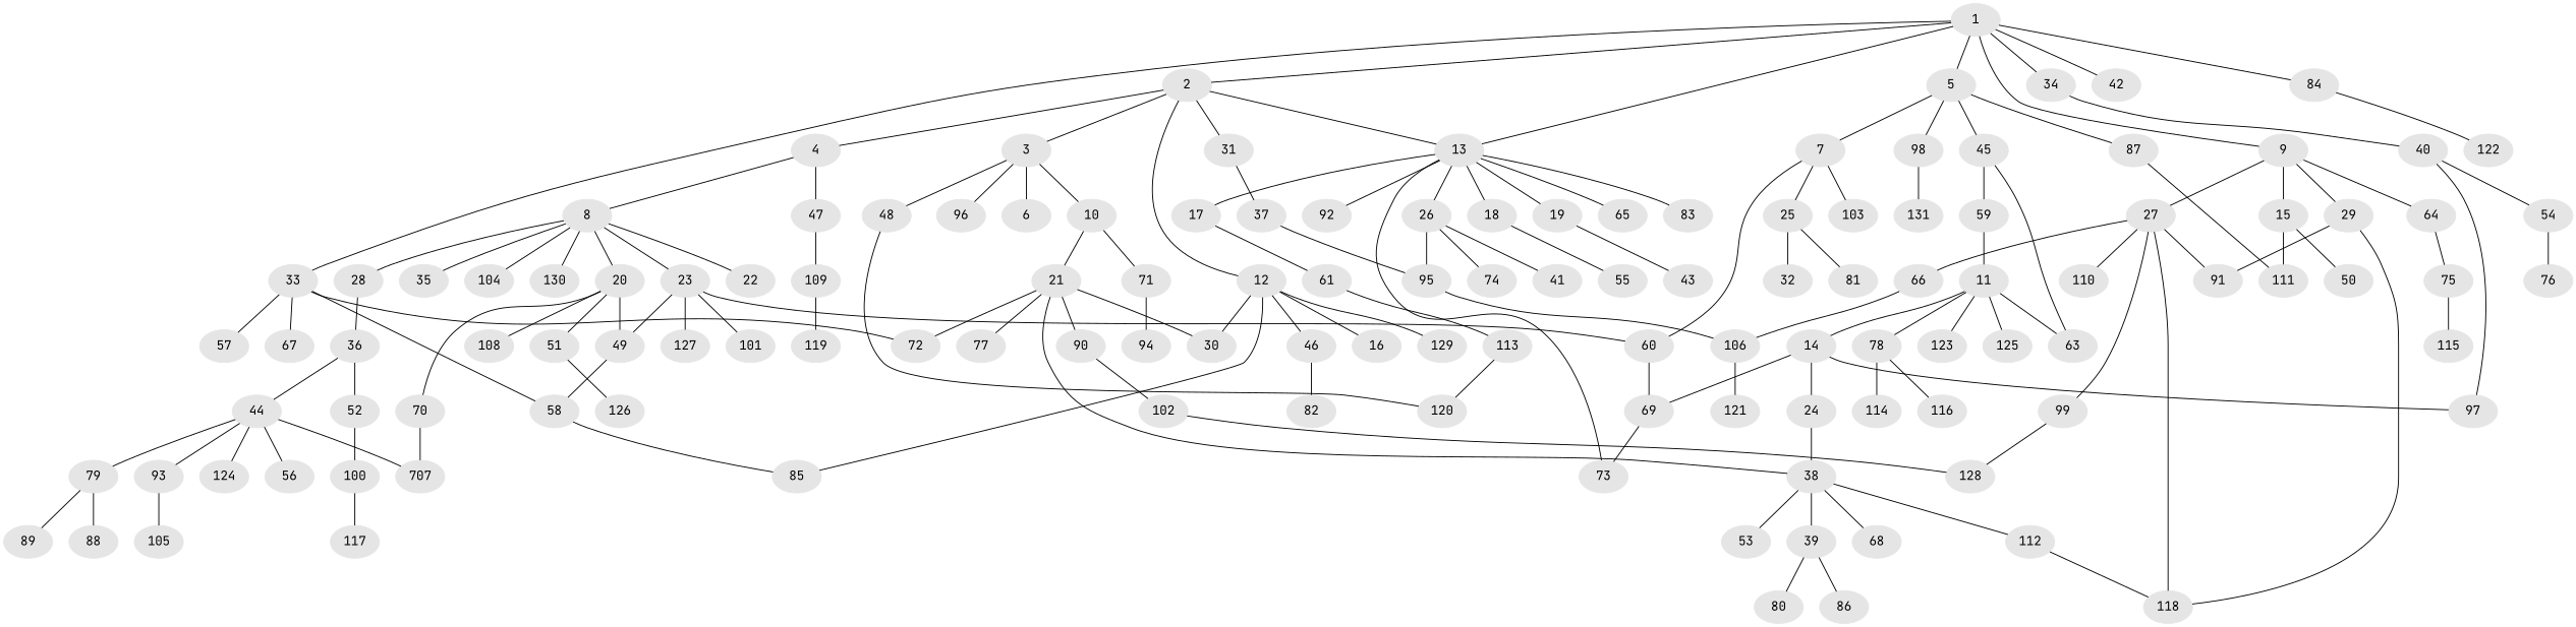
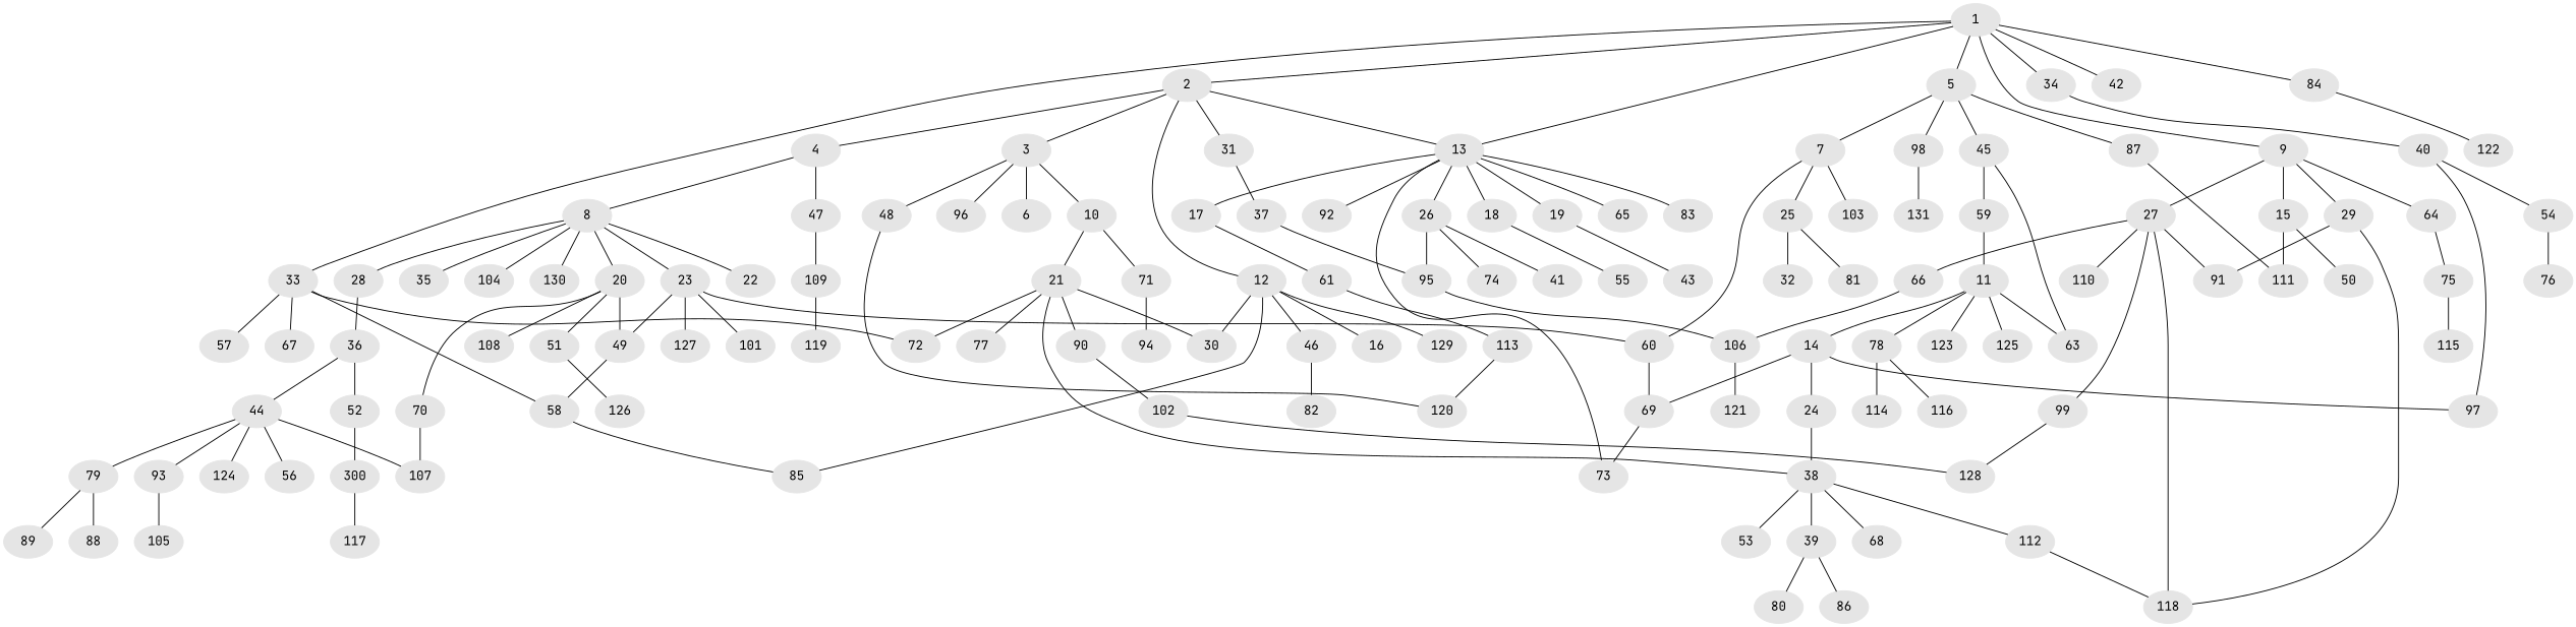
  graph {
    fontname="JetBrains Mono"
    node [color=gray90 fontname="JetBrains Mono" style=filled]
    edge [fontname="JetBrains Mono"]
    1
    2
    5
    9
    13
    33
    34
    42
    84
    3
    4
    12
    31
    7
    45
    87
    98
    15
    27
    29
    64
    17
    18
    19
    26
    65
    73
    83
    92
    72
    57
    58
    67
    40
    122
    6
    10
    48
    96
    8
    47
    16
    30
    46
    85
    129
    37
    21
    71
    120
    20
    22
    23
    28
    35
    104
    130
    109
    25
    60
    103
    11
    14
    63
    78
    123
    125
    59
    111
    131
    32
    81
    69
    49
    51
    70
    108
    101
    127
    36
    50
    66
    91
    99
    110
    118
    75
    38
    77
    90
    94
    24
    97
    114
    116
    82
    61
    55
    43
    41
    74
    95
    113
    126
-   107 [label=707]
+   107
    39
    53
    68
    112
    102
    106
    128
    44
    52
    54
    56
    79
    93
    124
-   100
+   100 [label=300]
    80
    86
    76
    88
    89
    105
    119
    117
    115
    121
    1 -- 2
    1 -- 5
    1 -- 9
    1 -- 13
    1 -- 33
    1 -- 34
    1 -- 42
    1 -- 84
    2 -- 13
    2 -- 3
    2 -- 4
    2 -- 12
    2 -- 31
    5 -- 7
    5 -- 45
    5 -- 87
    5 -- 98
    9 -- 15
    9 -- 27
    9 -- 29
    9 -- 64
    13 -- 17
    13 -- 18
    13 -- 19
    13 -- 26
    13 -- 65
    13 -- 73
    13 -- 83
    13 -- 92
    33 -- 72
    33 -- 57
    33 -- 58
    33 -- 67
    34 -- 40
    84 -- 122
    3 -- 6
    3 -- 10
    3 -- 48
    3 -- 96
    4 -- 8
    4 -- 47
    12 -- 16
    12 -- 30
    12 -- 46
    12 -- 85
    12 -- 129
    31 -- 37
    7 -- 25
    7 -- 60
    7 -- 103
    45 -- 63
    45 -- 59
    87 -- 111
    98 -- 131
    15 -- 111
    15 -- 50
    27 -- 66
    27 -- 91
    27 -- 99
    27 -- 110
    27 -- 118
    29 -- 91
    29 -- 118
    64 -- 75
    17 -- 61
    18 -- 55
    19 -- 43
    26 -- 41
    26 -- 74
    26 -- 95
    58 -- 85
    40 -- 97
    40 -- 54
    10 -- 21
    10 -- 71
    48 -- 120
    8 -- 20
    8 -- 22
    8 -- 23
    8 -- 28
    8 -- 35
    8 -- 104
    8 -- 130
    47 -- 109
    46 -- 82
    37 -- 95
    21 -- 72
    21 -- 30
    21 -- 38
    21 -- 77
    21 -- 90
    71 -- 94
    20 -- 49
    20 -- 51
    20 -- 70
    20 -- 108
    23 -- 60
    23 -- 49
    23 -- 101
    23 -- 127
    28 -- 36
    109 -- 119
    25 -- 32
    25 -- 81
    60 -- 69
    11 -- 14
    11 -- 63
    11 -- 78
    11 -- 123
    11 -- 125
    14 -- 69
    14 -- 24
    14 -- 97
    78 -- 114
    78 -- 116
    59 -- 11
    69 -- 73
    49 -- 58
    51 -- 126
    70 -- 107
    36 -- 44
    36 -- 52
    66 -- 106
    99 -- 128
    75 -- 115
    38 -- 39
    38 -- 53
    38 -- 68
    38 -- 112
    90 -- 102
    24 -- 38
    61 -- 113
    95 -- 106
    113 -- 120
    39 -- 80
    39 -- 86
    112 -- 118
    102 -- 128
    106 -- 121
    44 -- 107
    44 -- 56
    44 -- 79
    44 -- 93
    44 -- 124
    52 -- 100
    54 -- 76
    79 -- 88
    79 -- 89
    93 -- 105
    100 -- 117
  }
